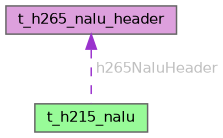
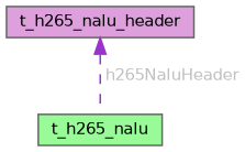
  digraph {
    node [color=gray40 fontname=Helvetica fontsize=10 shape=box style=filled]
-   n1 [fillcolor=palegreen fontcolor=black height=0.2 label=t_h215_nalu width=0.4]
+   n1 [fillcolor=palegreen fontcolor=black height=0.2 label=t_h265_nalu width=0.4]
    n2 [fillcolor=plum height=0.2 label=t_h265_nalu_header width=0.4]
    n2 -> n1 [color=darkorchid3 dir=back fontcolor=grey fontname=Helvetica fontsize=10 label=" h265NaluHeader" labelfontname=Helvetica labelfontsize=10 style=dashed]
  }
